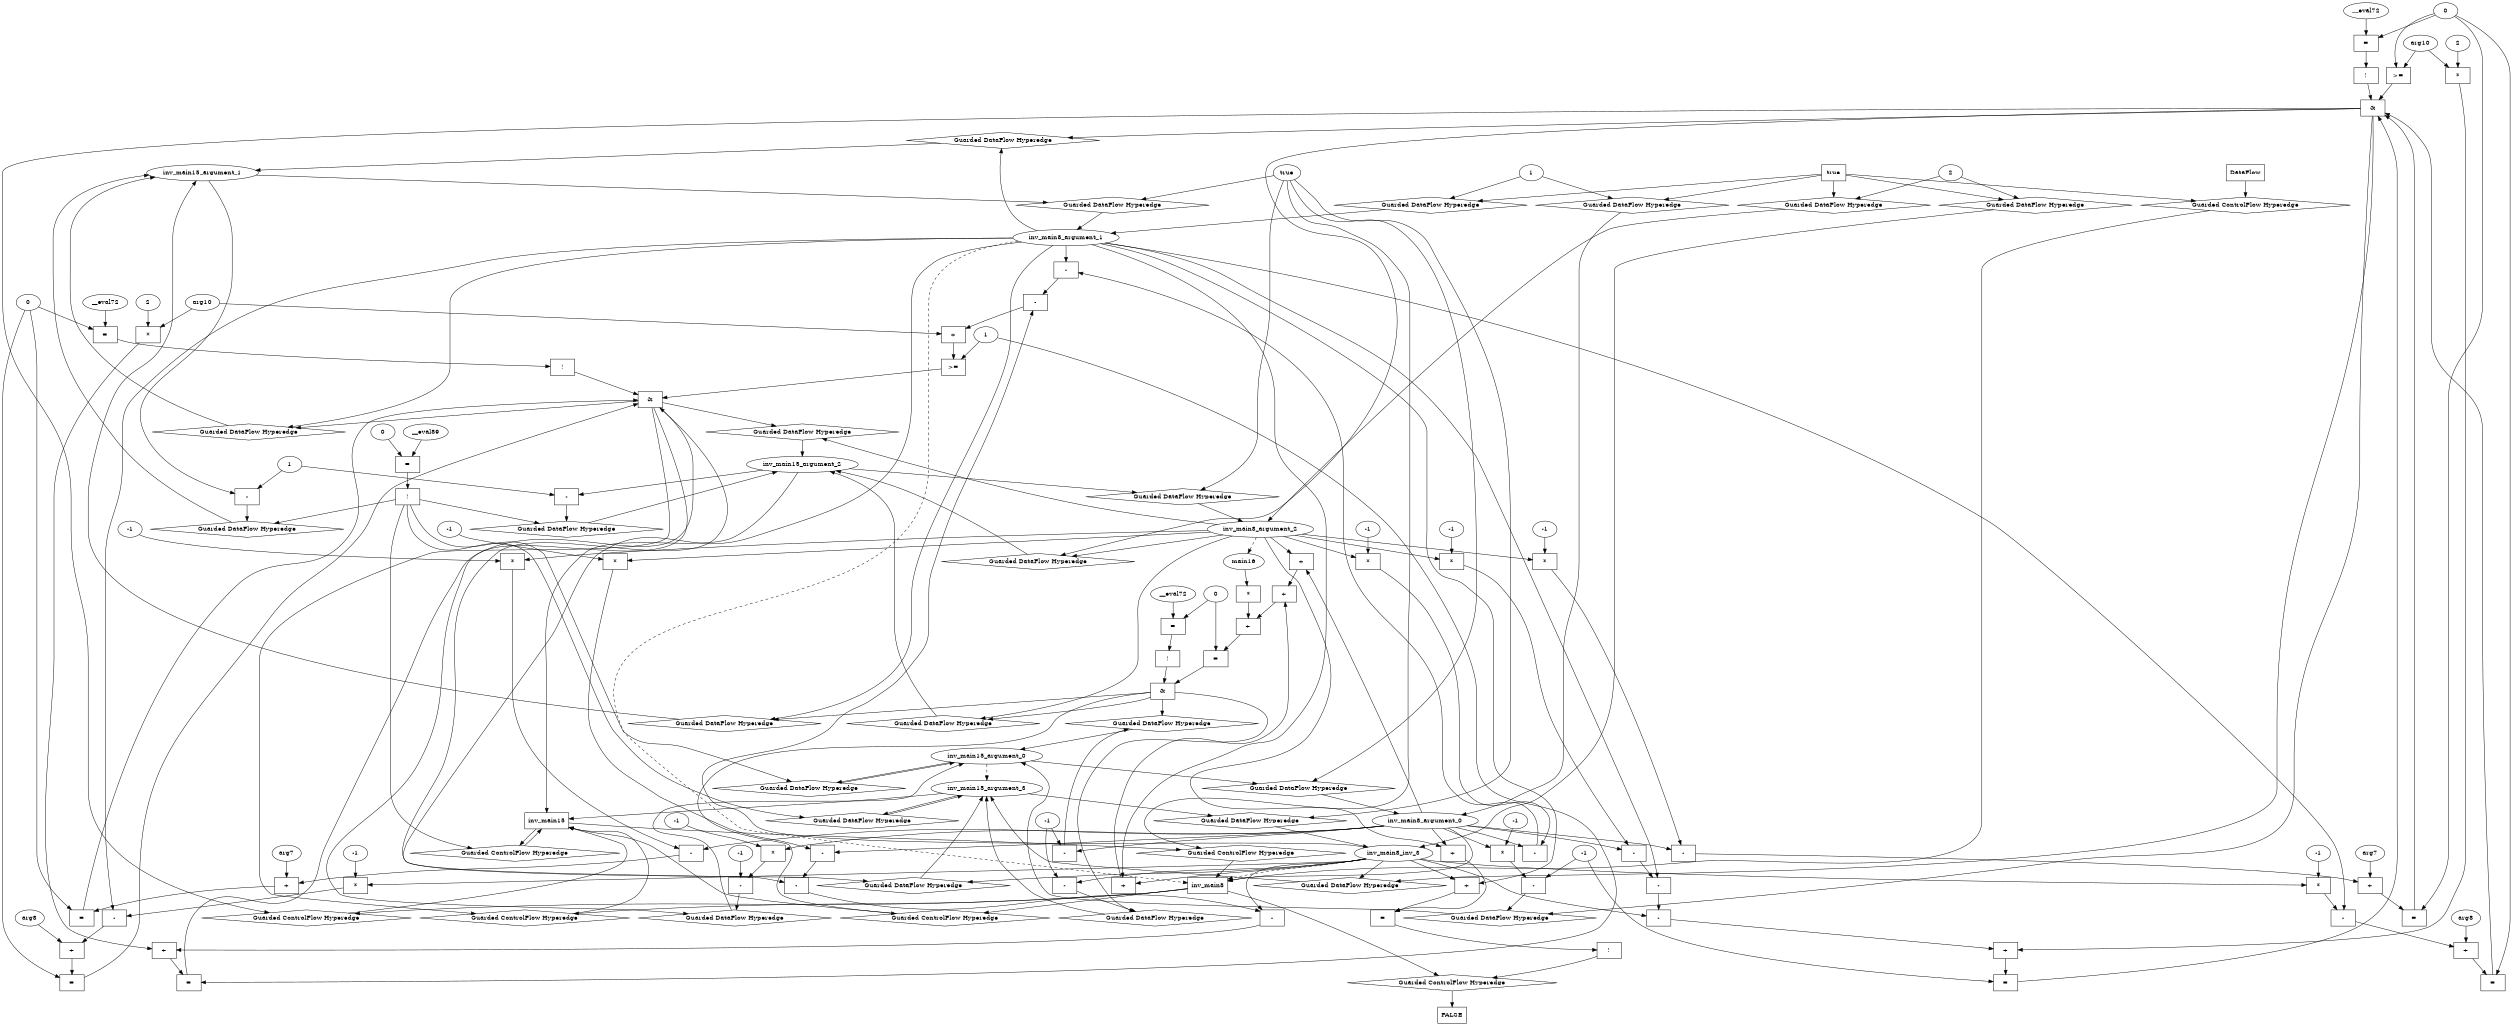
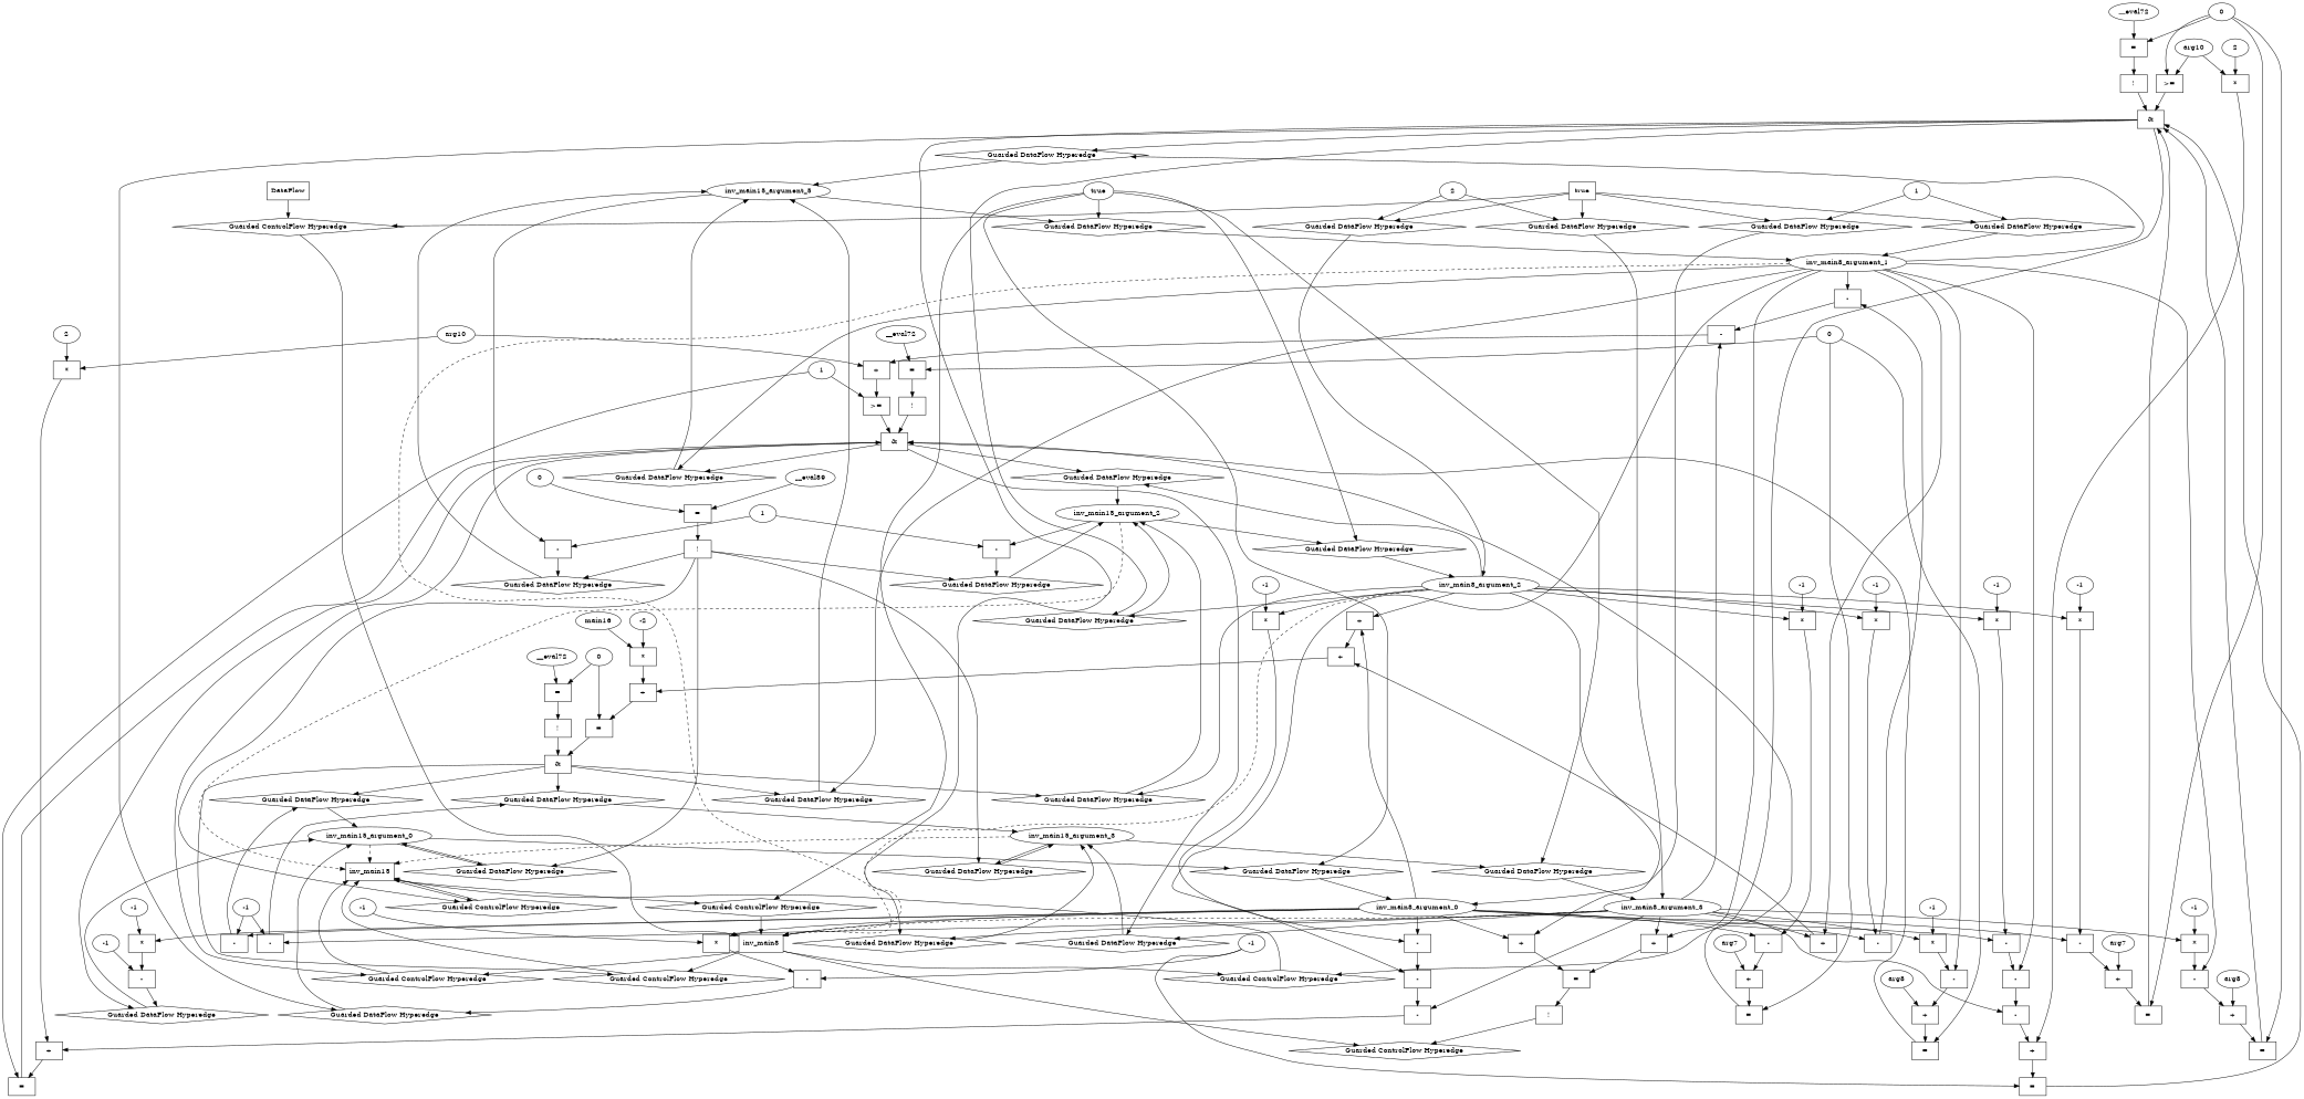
  digraph {
    node [shape=rect]
    n1 [label=inv_main15]
    n2 [label="Guarded ControlFlow Hyperedge" shape=diamond]
    n3 [label="Guarded ControlFlow Hyperedge" shape=diamond]
    n4 [label=inv_main8]
    n5 [label="Guarded ControlFlow Hyperedge" shape=diamond]
    n6 [label="Guarded ControlFlow Hyperedge" shape=diamond]
    n7 [label="Guarded ControlFlow Hyperedge" shape=diamond]
    n8 [label="Guarded ControlFlow Hyperedge" shape=diamond]
-   n9 [label=FALSE]
    n10 [label=DataFlow]
    n11 [label="Guarded ControlFlow Hyperedge" shape=diamond]
    n12 [label=inv_main8_argument_0 shape=oval]
    n13 [label="-"]
    n14 [label="-"]
    n15 [label="*"]
    n16 [label="-"]
    n17 [label="-"]
    n18 [label="-"]
    n19 [label="*"]
    n20 [label="+"]
    n21 [label="-"]
    n22 [label="+"]
    n23 [label="+"]
    n24 [label="-"]
    n25 [label="-"]
    n26 [label="+"]
    n27 [label="-"]
    n28 [label="-"]
    n29 [label="-"]
    n30 [label="+"]
    n31 [label="Guarded DataFlow Hyperedge" shape=diamond]
    n32 [label="="]
    n33 [label=inv_main8_argument_1 shape=oval]
    n34 [label="-"]
    n35 [label="-"]
    n36 [label="+"]
    n37 [label="+"]
    n38 [label="Guarded DataFlow Hyperedge" shape=diamond]
    n39 [label="Guarded DataFlow Hyperedge" shape=diamond]
    n40 [label="Guarded DataFlow Hyperedge" shape=diamond]
    n41 [label="+"]
    n42 [label="-"]
    n43 [label="-"]
    n44 [label="+"]
    n45 [label="-"]
-   n46 [label=inv_main15_argument_1 shape=oval]
+   n46 [label=inv_main15_argument_5 shape=oval]
    n47 [label=inv_main8_argument_2 shape=oval]
    n48 [label="*"]
    n49 [label="*"]
    n50 [label="*"]
    n51 [label="*"]
    n52 [label="*"]
    n53 [label="Guarded DataFlow Hyperedge" shape=diamond]
    n54 [label="Guarded DataFlow Hyperedge" shape=diamond]
    n55 [label="Guarded DataFlow Hyperedge" shape=diamond]
    n56 [label=inv_main15_argument_2 shape=oval]
-   n57 [label=inv_main8_inv_3 shape=oval]
+   n57 [label=inv_main8_argument_3 shape=oval]
    n58 [label="*"]
    n59 [label="*"]
    n60 [label="-"]
    n61 [label="Guarded DataFlow Hyperedge" shape=diamond]
    n62 [label="Guarded DataFlow Hyperedge" shape=diamond]
    n63 [label="+"]
    n64 [label="+"]
    n65 [label="+"]
    n66 [label="Guarded DataFlow Hyperedge" shape=diamond]
    n67 [label=inv_main15_argument_3 shape=oval]
    n68 [label=inv_main15_argument_0 shape=oval]
    n69 [label="Guarded DataFlow Hyperedge" shape=diamond]
    n70 [label="Guarded DataFlow Hyperedge" shape=diamond]
    n71 [label="-"]
    n72 [label="Guarded DataFlow Hyperedge" shape=diamond]
    n73 [label="Guarded DataFlow Hyperedge" shape=diamond]
    n74 [label="-"]
    n75 [label="Guarded DataFlow Hyperedge" shape=diamond]
    n76 [label="Guarded DataFlow Hyperedge" shape=diamond]
    n77 [label="Guarded DataFlow Hyperedge" shape=diamond]
    n78 [label="Guarded DataFlow Hyperedge" shape=diamond]
    n79 [label=true]
    n80 [label="Guarded DataFlow Hyperedge" shape=diamond]
    n81 [label="Guarded DataFlow Hyperedge" shape=diamond]
    n82 [label="Guarded DataFlow Hyperedge" shape=diamond]
    n83 [label="Guarded DataFlow Hyperedge" shape=diamond]
    n84 [label=1 shape=""]
    n85 [label=2 shape=""]
    n86 [label="&"]
    n87 [label="Guarded DataFlow Hyperedge" shape=diamond]
    n88 [label="="]
    n89 [label=arg7 shape=""]
    n90 [label=-1 shape=""]
    n91 [label=0 shape=""]
    n92 [label="="]
    n93 [label=">="]
    n94 [label="="]
    n95 [label="!"]
    n96 [label=arg8 shape=""]
    n97 [label=-1 shape=""]
    n98 [label="="]
    n99 [label="*"]
    n100 [label=2 shape=""]
    n101 [label=-1 shape=""]
    n102 [label=-1 shape=""]
    n103 [label=arg10 shape=""]
    n104 [label=__eval72 shape=""]
    n105 [label=-1 shape=""]
    n106 [label="&"]
    n107 [label="Guarded DataFlow Hyperedge" shape=diamond]
    n108 [label="!"]
    n109 [label="="]
    n110 [label=__eval72 shape=""]
    n111 [label=0 shape=""]
    n112 [label="="]
    n113 [label="="]
    n114 [label=arg7 shape=""]
    n115 [label=-1 shape=""]
    n116 [label=">="]
    n117 [label=arg10 shape=""]
    n118 [label="*"]
    n119 [label=-1 shape=""]
    n120 [label=1 shape=""]
    n121 [label="="]
    n122 [label=arg8 shape=""]
    n123 [label=-1 shape=""]
    n124 [label=2 shape=""]
    n125 [label=-1 shape=""]
    n126 [label=-1 shape=""]
    n127 [label=-1 shape=""]
    n128 [label="&"]
    n129 [label="="]
    n130 [label="+"]
    n131 [label="*"]
+   n132 [label=-2 shape=""]
    n133 [label=main16 shape=""]
    n134 [label=0 shape=""]
    n135 [label="="]
    n136 [label="!"]
    n137 [label=__eval72 shape=""]
    n138 [label=-1 shape=""]
    n139 [label=true shape=""]
    n140 [label="!"]
    n141 [label="="]
    n142 [label=__eval89 shape=""]
    n143 [label=0 shape=""]
    n144 [label=1 shape=""]
    n145 [label="!"]
    n1 -> n2
    n1 -> n3
    n2 -> n4
    n3 -> n1
    n4 -> n5
    n4 -> n6
    n4 -> n7
    n4 -> n8
    n5 -> n1
    n6 -> n1
    n7 -> n1
-   n8 -> n9
    n10 -> n11
    n11 -> n4
    n12 -> n4 [style=solid]
    n12 -> n13
    n12 -> n14
    n12 -> n15
    n12 -> n16
    n12 -> n17
    n12 -> n18
    n12 -> n19
    n12 -> n20
    n12 -> n21
    n12 -> n22
    n13 -> n23
    n14 -> n24
    n15 -> n25
    n16 -> n26
    n17 -> n27
    n18 -> n28
    n19 -> n29
    n20 -> n30
    n21 -> n31
    n22 -> n32
    n23 -> n88
    n24 -> n42
    n25 -> n87
    n26 -> n112
    n27 -> n43
    n28 -> n45
    n29 -> n107
    n30 -> n130
    n31 -> n68
    n32 -> n145
    n33 -> n4 [style=dashed]
    n33 -> n24
    n33 -> n27
    n33 -> n28
    n33 -> n34
    n33 -> n35
    n33 -> n36
    n33 -> n37
    n33 -> n38
    n33 -> n39
    n33 -> n40
    n34 -> n41
    n35 -> n44
    n36 -> n30
    n37 -> n32
    n38 -> n46
    n39 -> n46
    n40 -> n46
    n41 -> n92
    n42 -> n63
    n43 -> n64
    n44 -> n113
    n45 -> n65
    n46 -> n71
    n46 -> n72
-   n47 -> n133 [style=dashed]
+   n47 -> n4 [style=dashed]
    n47 -> n20
    n47 -> n22
    n47 -> n48
    n47 -> n49
    n47 -> n50
    n47 -> n51
    n47 -> n52
    n47 -> n53
    n47 -> n54
    n47 -> n55
    n48 -> n13
    n49 -> n14
    n50 -> n16
    n51 -> n17
    n52 -> n18
    n53 -> n56
    n54 -> n56
    n55 -> n56
-   n56 -> n1 [style=solid]
+   n56 -> n1 [style=dashed]
    n56 -> n74
    n56 -> n75
    n57 -> n4 [style=dashed]
    n57 -> n36
    n57 -> n37
    n57 -> n42
    n57 -> n43
    n57 -> n45
    n57 -> n58
    n57 -> n59
    n57 -> n60
    n57 -> n61
    n57 -> n62
    n58 -> n34
    n59 -> n35
    n60 -> n66
    n61 -> n67
    n62 -> n67
    n63 -> n98
    n64 -> n116
    n65 -> n121
    n66 -> n67
-   n67 -> n1 [style=solid]
+   n67 -> n1 [style=dashed]
    n67 -> n77
    n67 -> n78
-   n68 -> n67 [style=dashed]
+   n68 -> n1 [style=dashed]
    n68 -> n69
    n68 -> n70
    n69 -> n12
    n70 -> n68
    n71 -> n73
    n72 -> n33
    n73 -> n46
    n74 -> n76
    n75 -> n47
    n76 -> n56
    n77 -> n57
    n78 -> n67
    n79 -> n11
    n79 -> n80
    n79 -> n81
    n79 -> n82
    n79 -> n83
    n80 -> n12
    n81 -> n33
    n82 -> n47
    n83 -> n57
    n84 -> n80
    n84 -> n81
    n85 -> n82
    n85 -> n83
    n86 -> n5
    n86 -> n38
    n86 -> n53
    n86 -> n61
    n86 -> n87
    n87 -> n68
    n88 -> n86
    n89 -> n23
    n90 -> n48
    n91 -> n88
    n91 -> n92
    n91 -> n93
    n91 -> n94
    n92 -> n86
    n93 -> n86
    n94 -> n95
    n95 -> n86
    n96 -> n41
    n97 -> n58
    n98 -> n86
    n99 -> n63
    n100 -> n99
    n101 -> n49
    n102 -> n25
    n102 -> n98
    n103 -> n93
    n103 -> n99
    n104 -> n94
    n105 -> n15
    n106 -> n6
    n106 -> n39
    n106 -> n54
    n106 -> n62
    n106 -> n107
    n107 -> n68
    n108 -> n106
    n109 -> n108
    n110 -> n109
    n111 -> n109
    n111 -> n112
    n111 -> n113
    n112 -> n106
    n113 -> n106
    n114 -> n26
    n115 -> n50
    n116 -> n106
    n117 -> n64
    n117 -> n118
    n118 -> n65
    n119 -> n51
    n120 -> n116
    n120 -> n121
    n121 -> n106
    n122 -> n44
    n123 -> n59
    n124 -> n118
    n125 -> n52
    n126 -> n29
    n127 -> n19
    n128 -> n7
    n128 -> n31
    n128 -> n40
    n128 -> n55
    n128 -> n66
    n129 -> n128
    n130 -> n129
    n131 -> n130
+   n132 -> n131
    n133 -> n131
    n134 -> n129
    n134 -> n135
    n135 -> n136
    n136 -> n128
    n137 -> n135
    n138 -> n21
    n138 -> n60
    n139 -> n2
    n139 -> n69
    n139 -> n72
    n139 -> n75
    n139 -> n77
    n140 -> n3
    n140 -> n70
    n140 -> n73
    n140 -> n76
    n140 -> n78
    n141 -> n140
    n142 -> n141
    n143 -> n141
    n144 -> n71
    n144 -> n74
    n145 -> n8
  }
